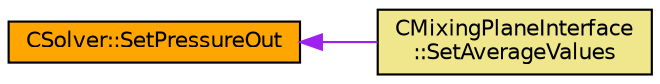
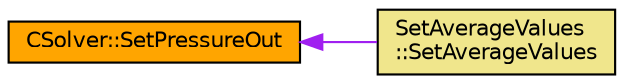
  digraph {
    rankdir=LR
    node [color=black fontname=Helvetica fontsize=10 shape=record style=filled]
    n1 [fillcolor=orange fontcolor=black height=0.2 label="CSolver::SetPressureOut" width=0.4]
-   n2 [fillcolor=khaki height=0.2 label="CMixingPlaneInterface\l::SetAverageValues" width=0.4]
+   n2 [fillcolor=khaki height=0.2 label="SetAverageValues\l::SetAverageValues" width=0.4]
    n1 -> n2 [color=purple dir=back fontname=Helvetica fontsize=10 labelfontname=Helvetica labelfontsize=10 style=solid]
  }
